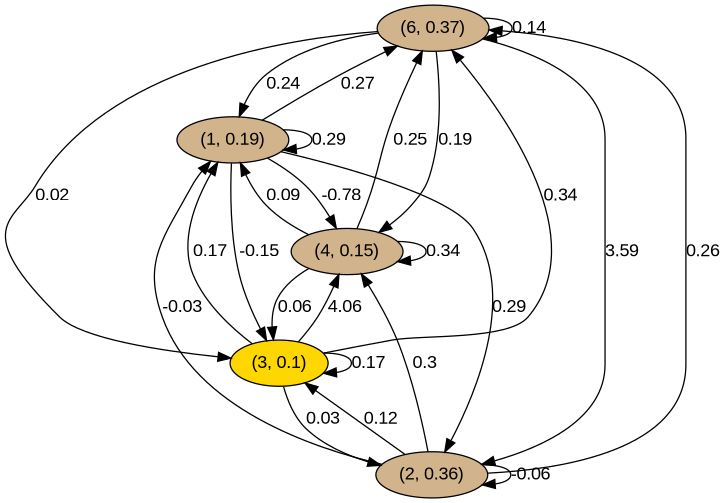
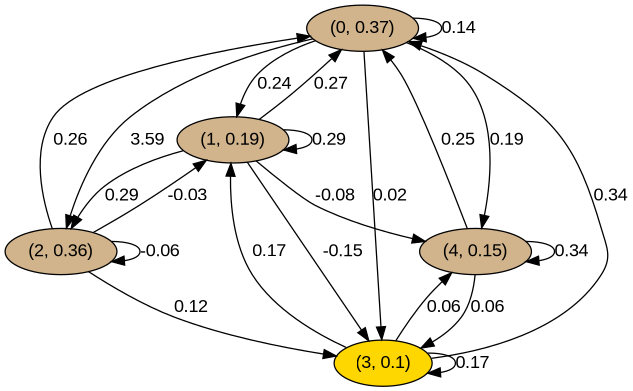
  digraph {
    fontname="Liberation Sans"
    node [fillcolor=tan fontname="Liberation Sans" style=filled]
    edge [fontname="Liberation Sans"]
-   n1 [label="(6, 0.37)"]
+   n1 [label="(0, 0.37)"]
    n2 [label="(1, 0.19)"]
    n3 [label="(2, 0.36)"]
    n4 [fillcolor=gold label="(3, 0.1)"]
    n5 [label="(4, 0.15)"]
    n1 -> n1 [label=0.14]
    n1 -> n2 [label=0.24]
    n1 -> n3 [label=3.59]
    n1 -> n4 [label=0.02]
    n1 -> n5 [label=0.19]
    n2 -> n1 [label=0.27]
    n2 -> n2 [label=0.29]
    n2 -> n3 [label=0.29]
    n2 -> n4 [label=-0.15]
-   n2 -> n5 [label=-0.78]
+   n2 -> n5 [label=-0.08]
    n3 -> n1 [label=0.26]
    n3 -> n2 [label=-0.03]
    n3 -> n3 [label=-0.06]
    n3 -> n4 [label=0.12]
-   n3 -> n5 [label=0.3]
    n4 -> n1 [label=0.34]
    n4 -> n2 [label=0.17]
-   n4 -> n3 [label=0.03]
    n4 -> n4 [label=0.17]
-   n4 -> n5 [label=4.06]
+   n4 -> n5 [label=0.06]
    n5 -> n1 [label=0.25]
-   n5 -> n2 [label=0.09]
    n5 -> n4 [label=0.06]
    n5 -> n5 [label=0.34]
  }
